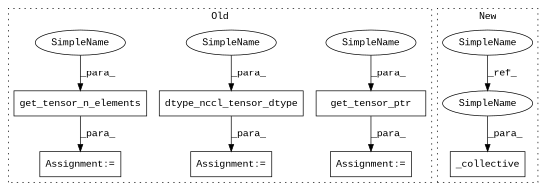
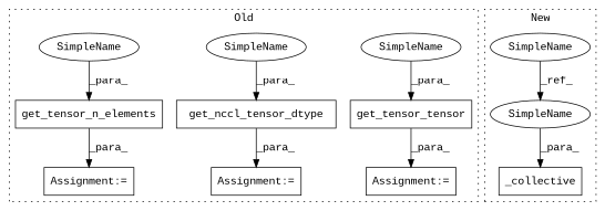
  digraph {
    fontname="Liberation Mono"
    node [a=42 fontname="Liberation Mono" l=6 shape=box]
    edge [fontname="Liberation Mono"]
-   n1 [a=32 l="22,1" label=dtype_nccl_tensor_dtype s="6950,6978"]
+   n1 [a=32 l="22,1" label=get_nccl_tensor_dtype s="6950,6978"]
    n2 [a=7 l=1 label="Assignment:=" s=6939]
    n3 [a=32 l="22,1" label=get_tensor_n_elements s="7050,7078"]
-   n4 [a=32 l="15,1" label=get_tensor_ptr s="7004,7025"]
+   n4 [a=32 l="15,1" label=get_tensor_tensor s="7004,7025"]
    n5 [a=7 l=1 label="Assignment:=" s=6993]
    n6 [a=7 l=1 label="Assignment:=" s=7039]
    n7 [label=SimpleName s=7019 shape=ellipse]
    n8 [label=SimpleName s=6972 shape=ellipse]
    n9 [label=SimpleName s=7072 shape=ellipse]
    n10 [a=32 l="12,1" label=_collective s="7986,8057"]
    n11 [label=SimpleName s=6991 shape=ellipse]
    n12 [label=SimpleName s=7998 shape=ellipse]
    subgraph cluster_1 {
      label=Old
      style=dotted
      n1
      n2
      n3
      n4
      n5
      n6
      n7
      n8
      n9
    }
    subgraph cluster_2 {
      label=New
      style=dotted
      n10
      n11
      n12
    }
    n1 -> n2 [label=_para_]
    n3 -> n6 [label=_para_]
    n4 -> n5 [label=_para_]
    n7 -> n4 [label=_para_]
    n8 -> n1 [label=_para_]
    n9 -> n3 [label=_para_]
    n11 -> n12 [label=_ref_]
    n12 -> n10 [label=_para_]
  }
